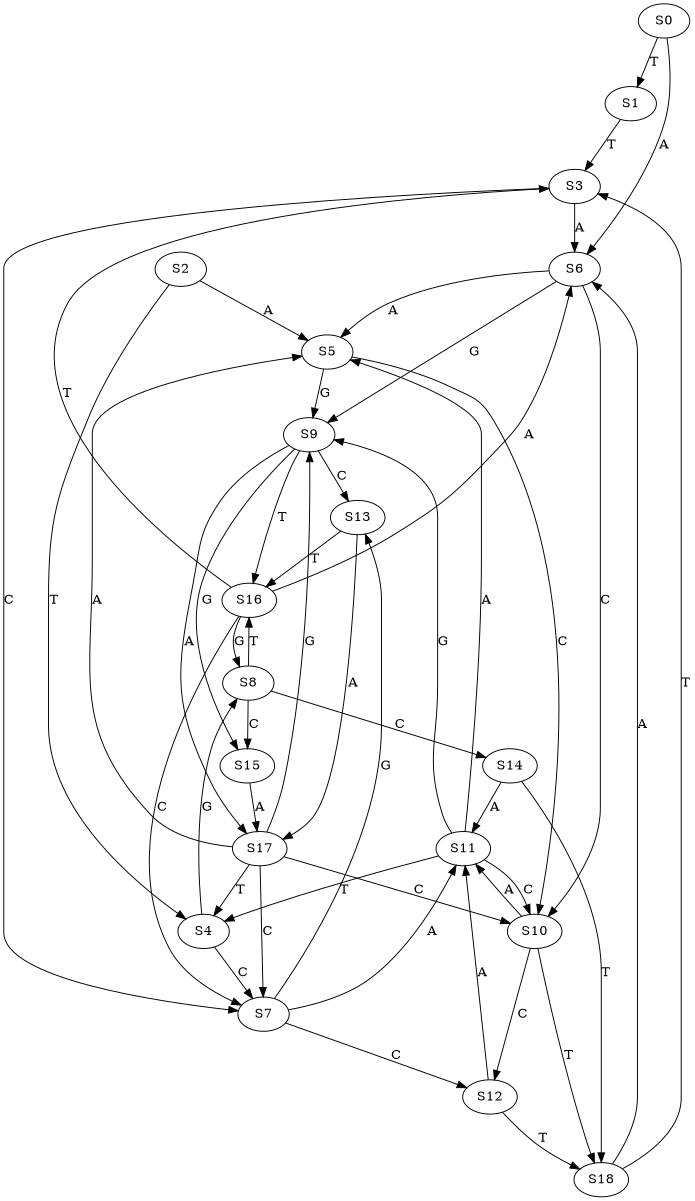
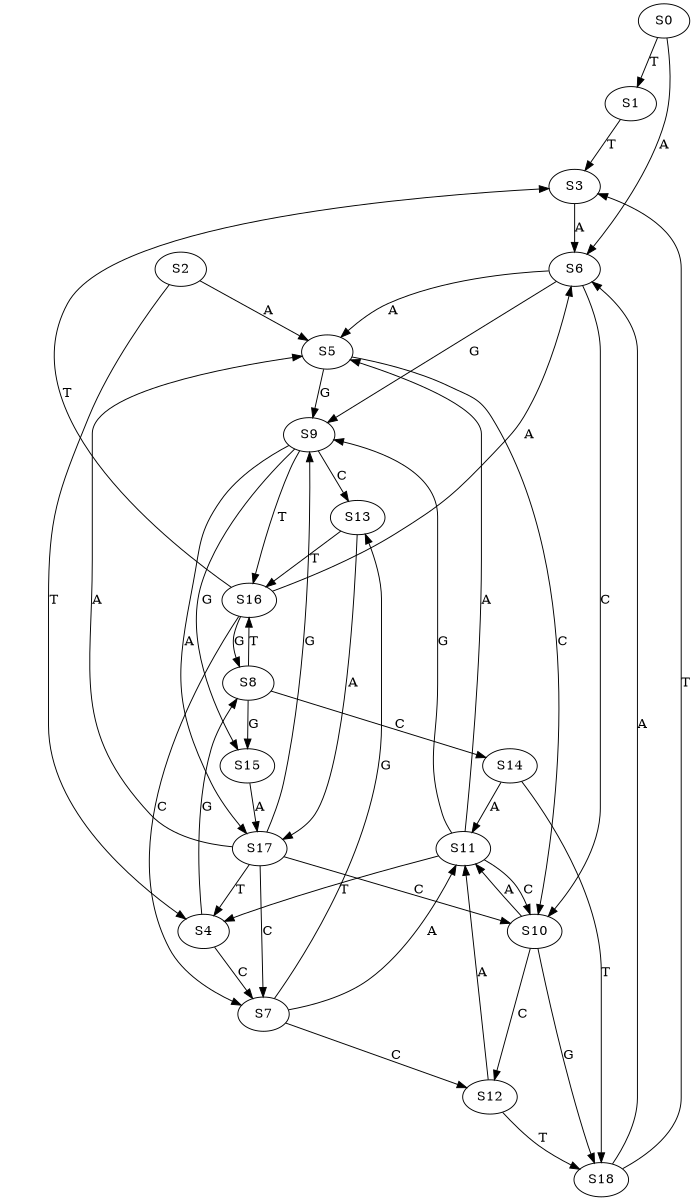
  strict digraph {
    S0
    S1
    S6
    S3
    S2
    S4
    S5
    S7
    S8
    S9
    S10
    S11
    S12
    S13
    S14
    S15
    S16
    S17
    S18
    S0 -> S1 [label=T]
    S0 -> S6 [label=A]
    S1 -> S3 [label=T]
    S6 -> S5 [label=A]
    S6 -> S9 [label=G]
    S6 -> S10 [label=C]
    S3 -> S6 [label=A]
-   S3 -> S7 [label=C]
    S2 -> S4 [label=T]
    S2 -> S5 [label=A]
    S4 -> S7 [label=C]
    S4 -> S8 [label=G]
    S5 -> S9 [label=G]
    S5 -> S10 [label=C]
    S7 -> S11 [label=A]
    S7 -> S12 [label=C]
    S7 -> S13 [label=G]
    S8 -> S14 [label=C]
-   S8 -> S15 [label=C]
+   S8 -> S15 [label=G]
    S8 -> S16 [label=T]
    S9 -> S13 [label=C]
    S9 -> S15 [label=G]
    S9 -> S16 [label=T]
    S9 -> S17 [label=A]
    S10 -> S11 [label=A]
    S10 -> S12 [label=C]
-   S10 -> S18 [label=T]
+   S10 -> S18 [label=G]
    S11 -> S4 [label=T]
    S11 -> S5 [label=A]
    S11 -> S9 [label=G]
    S11 -> S10 [label=C]
    S12 -> S11 [label=A]
    S12 -> S18 [label=T]
    S13 -> S16 [label=T]
    S13 -> S17 [label=A]
    S14 -> S11 [label=A]
    S14 -> S18 [label=T]
    S15 -> S17 [label=A]
    S16 -> S6 [label=A]
    S16 -> S3 [label=T]
    S16 -> S7 [label=C]
    S16 -> S8 [label=G]
    S17 -> S4 [label=T]
    S17 -> S5 [label=A]
    S17 -> S7 [label=C]
    S17 -> S9 [label=G]
    S17 -> S10 [label=C]
    S18 -> S6 [label=A]
    S18 -> S3 [label=T]
  }
